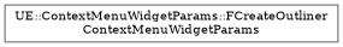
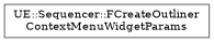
  digraph {
    rankdir=LR
    fontname="DejaVu Serif"
-   n1 [color=grey40 fillcolor=white fontname="DejaVu Serif" fontsize=10 height=0.2 label="UE::ContextMenuWidgetParams::FCreateOutliner\lContextMenuWidgetParams" shape=box style=filled width=0.4]
+   n1 [color=grey40 fillcolor=white fontname="DejaVu Serif" fontsize=10 height=0.2 label="UE::Sequencer::FCreateOutliner\lContextMenuWidgetParams" shape=box style=filled width=0.4]
  }
